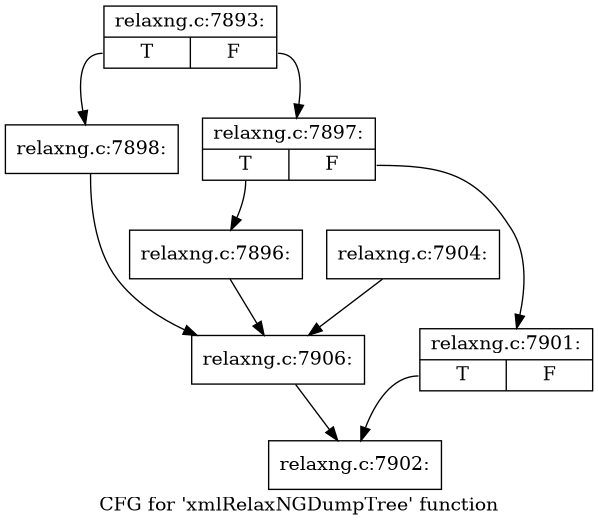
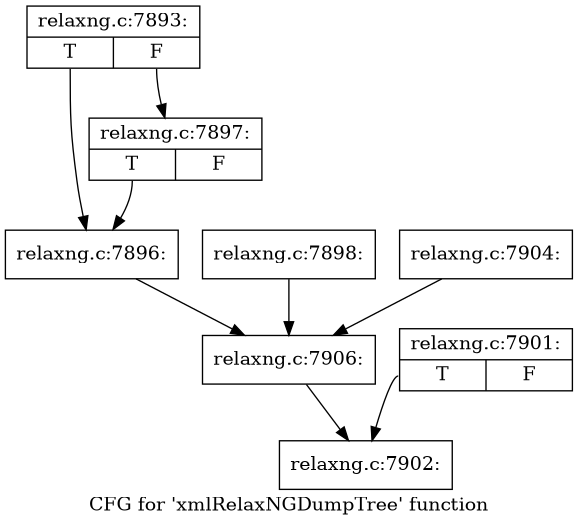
  digraph {
    label="CFG for 'xmlRelaxNGDumpTree' function"
    node [shape=record]
    n1 [label="{relaxng.c:7893:|{<s0>T|<s1>F}}"]
    n2 [label="{relaxng.c:7896:}"]
    n3 [label="{relaxng.c:7897:|{<s0>T|<s1>F}}"]
    n4 [label="{relaxng.c:7906:}"]
    n5 [label="{relaxng.c:7901:|{<s0>T|<s1>F}}"]
    n6 [label="{relaxng.c:7902:}"]
    n7 [label="{relaxng.c:7898:}"]
    n8 [label="{relaxng.c:7904:}"]
-   n1 -> n7 [tailport=s0]
+   n1 -> n2 [tailport=s0]
    n1 -> n3 [tailport=s1]
    n2 -> n4
    n3 -> n2 [tailport=s0]
-   n3 -> n5 [tailport=s1]
    n4 -> n6
    n5 -> n6 [tailport=s0]
    n7 -> n4
    n8 -> n4
  }
